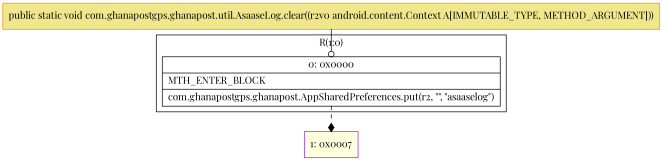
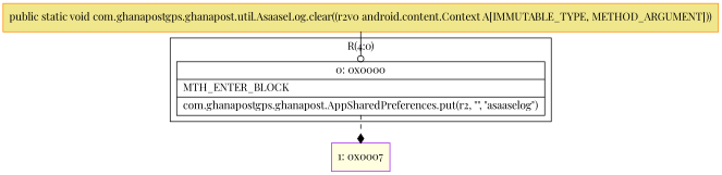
  digraph {
    fontname="Playfair Display"
    node [shape=record style=filled fontname="Playfair Display"]
    edge [fontname="Playfair Display"]
    n1 [color=black label="{0\:\ 0x0000|MTH_ENTER_BLOCK\l|com.ghanapostgps.ghanapost.AppSharedPreferences.put(r2, \"\", \"asaaselog\")\l}" fillcolor=white]
    n2 [color=purple label="{1\:\ 0x0007}" fillcolor=lightyellow]
    n3 [label="{public static void com.ghanapostgps.ghanapost.util.AsaaseLog.clear((r2v0 android.content.Context A[IMMUTABLE_TYPE, METHOD_ARGUMENT])) }" fillcolor=khaki color=darkorange]
    subgraph cluster_1 {
-     label="R(1:0)"
+     label="R(4:0)"
      n1
    }
    n1 -> n2 [style=dashed arrowhead=diamond]
    n3 -> n1 [style=solid arrowhead=odot]
  }
